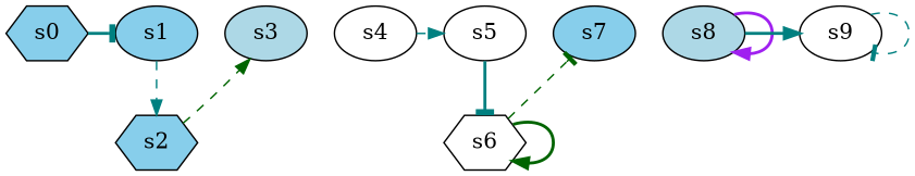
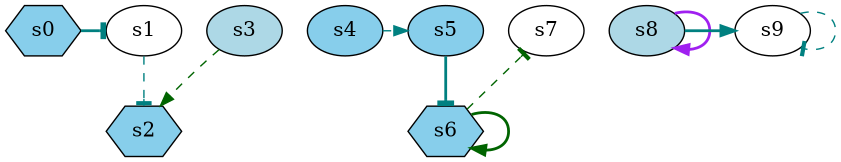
  digraph {
    node [fillcolor=skyblue player=0 shape=ellipse style=filled]
    edge [arrowhead=tee color=teal constraint="time % 2 == 0" style=bold]
    s0 [shape=hexagon]
-   s1 [player=1]
+   s1 [fillcolor=white player=1]
    s2 [shape=hexagon]
    s3 [fillcolor=lightblue player=1]
-   s4 [fillcolor=white]
-   s5 [fillcolor=white player=1]
-   s6 [fillcolor=white shape=hexagon]
-   s7 [player=1]
+   s4
+   s5 [player=1]
+   s6 [shape=hexagon]
+   s7 [fillcolor=white player=1]
    s8 [fillcolor=lightblue]
    s9 [fillcolor=white player=1]
    s0 -> s1 [constraint="time == 4"]
-   s1 -> s2 [arrowhead=normal style=dashed constraint=""]
-   s2 -> s3 [arrowhead=normal color=darkgreen style=dashed]
+   s1 -> s2 [style=dashed constraint=""]
+   s3 -> s2 [arrowhead=normal color=darkgreen style=dashed]
    s4 -> s5 [arrowhead=normal constraint="time == 1 || time == 17 || time == 18" style=dashed]
    s5 -> s6 [constraint=""]
    s6 -> s6 [arrowhead=normal color=darkgreen constraint="time % 3 == 0"]
    s6 -> s7 [color=darkgreen constraint="time == 2 || time == 10 || time == 17" style=dashed]
    s8 -> s8 [arrowhead=normal color=purple]
    s8 -> s9 [arrowhead=normal constraint="time % 4 == 2"]
    s9 -> s9 [style=dashed]
  }
